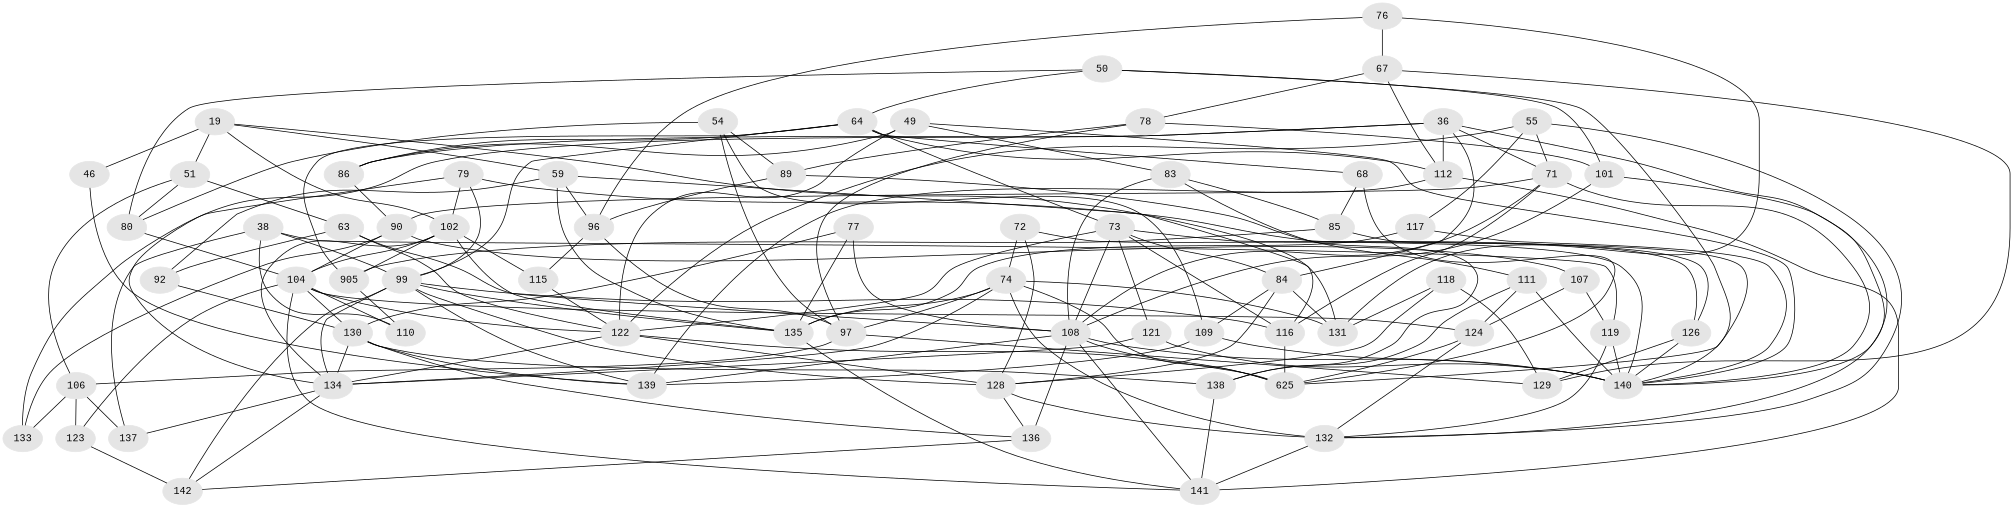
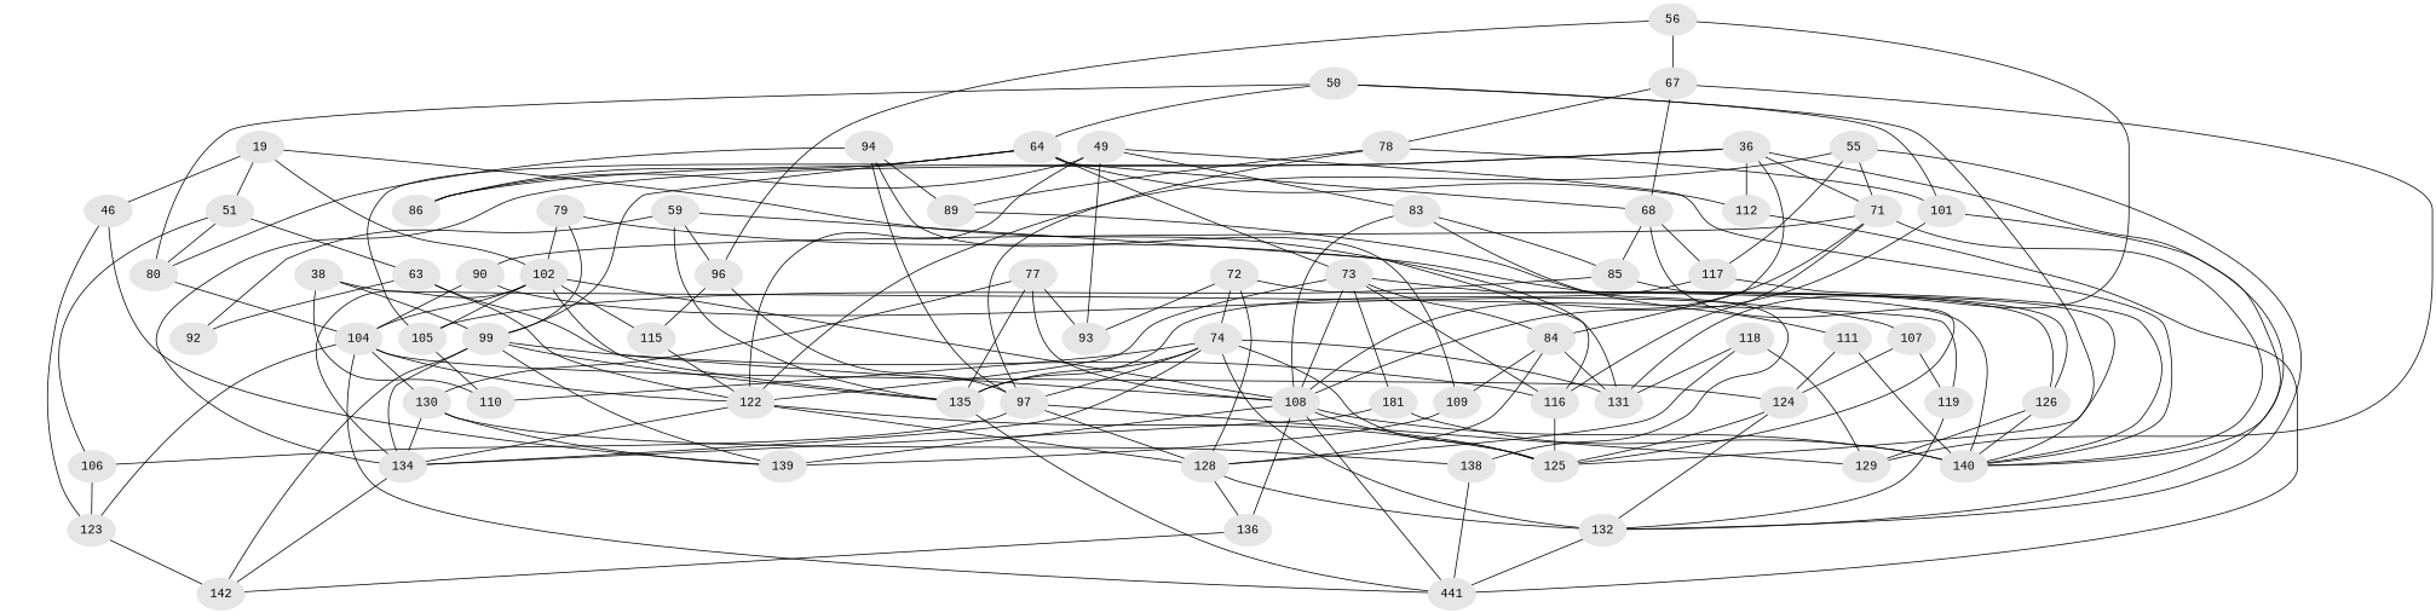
  graph {
    fontname="Liberation Mono"
    node [color=gray90 fontname="Liberation Mono" style=filled]
    edge [fontname="Liberation Mono"]
    19 [super="+7"]
    46
    51
    59 [super="+16"]
    102 [super="+58+75"]
    116 [super="+40"]
    123
    139 [super="+23+95"]
    80
    63
    106 [super="+103"]
    96 [super="+70"]
    131 [super="+62"]
    92
    135 [super="+120"]
    134 [super="+28+113"]
    108 [super="+21+82+60"]
-   105 [super="+48" label=905]
+   105 [super="+48"]
    104 [super="+12+76+100"]
    115
-   125 [super="+88" label=625]
+   125 [super="+88"]
    36 [super="+22+29"]
    71 [super="+44"]
    84 [super="+5"]
    86
    112 [super="+47"]
    140 [super="+24+127+61"]
    90 [super="+11"]
    109 [super="+87"]
    128 [super="+32"]
-   141 [super="+81"]
-   137
+   141 [super="+81" label=441]
    142
    38 [super="+1"]
    99 [super="+10+30+45"]
    110
    119 [super="+31"]
    132 [super="+26+35"]
    49 [super="+9"]
    83
+   93
    122 [super="+3+43+18"]
    85
    138
    64 [super="+41+53"]
    68
    73 [super="+42+69"]
    50
    101
-   133
-   54
+   54 [label=94]
    89
    97 [super="+66"]
    111
    129
    55
    117
-   56 [label=76]
+   56
    67
    78
    130 [super="+14+114"]
    136 [super="+91"]
-   121
+   121 [label=181]
    126
    107
    74 [super="+20+65"]
    72
    77
    79
    124 [super="+98"]
    118
    19 -- 46 [weight=2]
    19 -- 51
-   19 -- 59
    19 -- 102
    19 -- 116
+   46 -- 123
    46 -- 139
    51 -- 80
    51 -- 63
    51 -- 106
    59 -- 96
    59 -- 131
    59 -- 92 [weight=2]
    59 -- 135
    102 -- 135
    102 -- 134
+   102 -- 108 [weight=2]
    102 -- 105 [weight=2]
    102 -- 104
    102 -- 115
    116 -- 125 [weight=2]
    123 -- 142
    80 -- 104
    63 -- 92
    63 -- 108
    63 -- 122
    106 -- 123
-   106 -- 137
-   106 -- 133
    96 -- 115 [weight=2]
    96 -- 97
-   92 -- 130
    135 -- 141
-   134 -- 137
    134 -- 142
    108 -- 139 [weight=2]
    108 -- 125
    108 -- 140 [weight=2]
    108 -- 141
    108 -- 136 [weight=3]
    105 -- 110 [weight=2]
    104 -- 123
    104 -- 141 [weight=2]
-   104 -- 110
+   74 -- 110
    104 -- 122
    104 -- 130
    104 -- 124
    115 -- 122
    36 -- 134 [weight=2]
    36 -- 71
    36 -- 84
    36 -- 86
    36 -- 112 [weight=2]
    36 -- 140
    71 -- 116
    71 -- 108
    71 -- 140
    71 -- 90
    84 -- 131
    84 -- 109
    84 -- 128 [weight=2]
-   86 -- 90
-   112 -- 139
    112 -- 141
    90 -- 104
-   90 -- 133 [weight=2]
    90 -- 107
    109 -- 139
-   109 -- 140 [weight=2]
    128 -- 132
    128 -- 136
-   38 -- 137 [weight=2]
    38 -- 99
    38 -- 110
    38 -- 119 [weight=2]
    99 -- 116 [weight=2]
    99 -- 139 [weight=2]
    99 -- 135
    99 -- 134
    99 -- 142
-   119 -- 140 [weight=2]
    119 -- 132
    132 -- 141 [weight=2]
    49 -- 86
    49 -- 140
    49 -- 83
+   49 -- 93 [weight=2]
    49 -- 122
    83 -- 108
    83 -- 85
    83 -- 138
    122 -- 134
    122 -- 125 [weight=2]
    122 -- 128
    85 -- 105
    85 -- 140
    138 -- 141
    64 -- 105
    64 -- 86
    64 -- 112
    64 -- 99
    64 -- 68
    64 -- 73
    68 -- 125
    68 -- 85
+   68 -- 117
    73 -- 116
    73 -- 108 [weight=2]
    73 -- 84
    73 -- 122
    73 -- 121
    73 -- 126
    50 -- 80
    50 -- 125
    50 -- 64
    50 -- 101
    101 -- 108
    101 -- 132
    54 -- 80
    54 -- 109
    54 -- 89
    54 -- 97
-   89 -- 96
    89 -- 111
    97 -- 106 [weight=2]
-   99 -- 128
+   97 -- 128
    97 -- 129
    111 -- 140
-   111 -- 138
    111 -- 124
    55 -- 71
    55 -- 132
    55 -- 122
    55 -- 117
    117 -- 135
    117 -- 140
    56 -- 96
    56 -- 131
    56 -- 67
-   67 -- 112
+   67 -- 68
    67 -- 129
    67 -- 78
    78 -- 101
    78 -- 89
    78 -- 97
    130 -- 139
    130 -- 134 [weight=2]
    130 -- 138
-   130 -- 136
    136 -- 142
    121 -- 134 [weight=2]
    121 -- 140
    126 -- 140
    126 -- 129
    107 -- 119
    107 -- 124 [weight=2]
    74 -- 131
    74 -- 135 [weight=2]
    74 -- 134
    74 -- 125
    74 -- 132
    74 -- 97
    72 -- 140
    72 -- 128
+   72 -- 93
    72 -- 74
    77 -- 135
    77 -- 108
+   77 -- 93
    77 -- 130
    79 -- 102
    79 -- 99
-   79 -- 133
    79 -- 126
    124 -- 125
    124 -- 132
    118 -- 131 [weight=2]
    118 -- 128
    118 -- 129
  }
